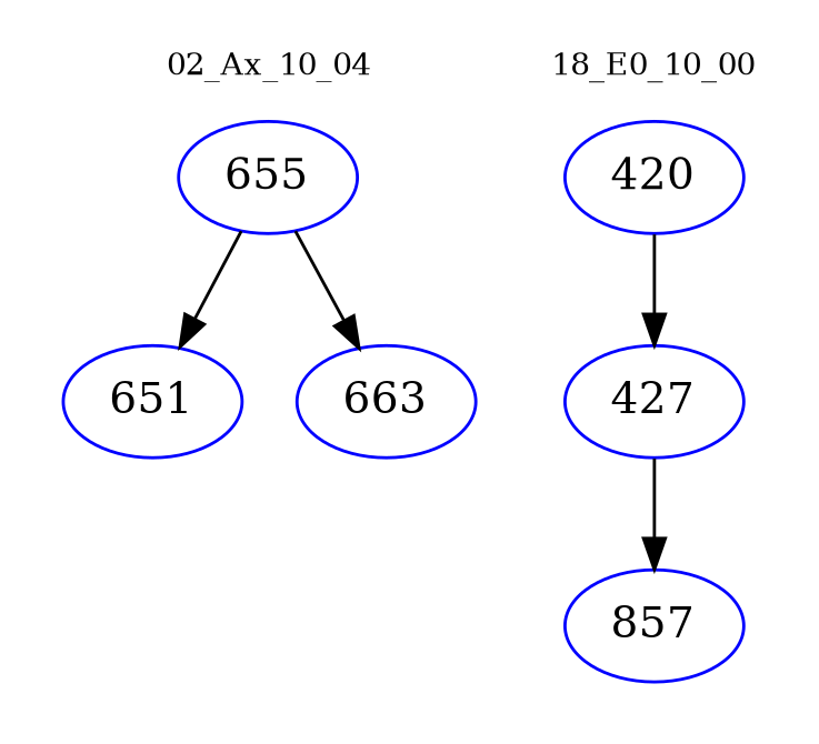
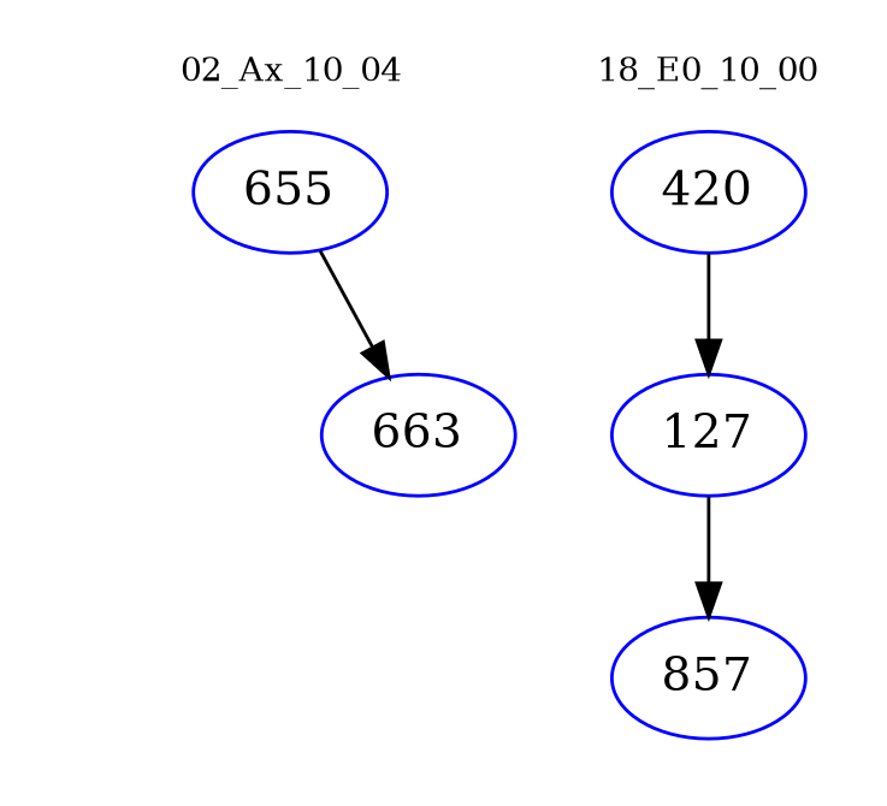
  digraph {
    fontname="DejaVu Serif"
    node [color=blue fontname="DejaVu Serif"]
    edge [color=black fontname="DejaVu Serif"]
    n1 [label=655]
-   n2 [label=651]
    n3 [label=663]
-   n4 [label=427]
+   n4 [label=127]
    n5 [label=420]
    n6 [label=857]
    subgraph cluster_1 {
      color=white
      fontsize=10
      label="02_Ax_10_04"
      n1
-     n2
      n3
    }
    subgraph cluster_2 {
      color=white
      fontsize=10
      label="18_E0_10_00"
      n4
      n5
      n6
    }
-   n1 -> n2
    n1 -> n3
    n4 -> n6
    n5 -> n4
  }
